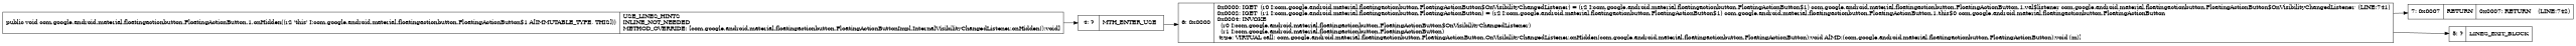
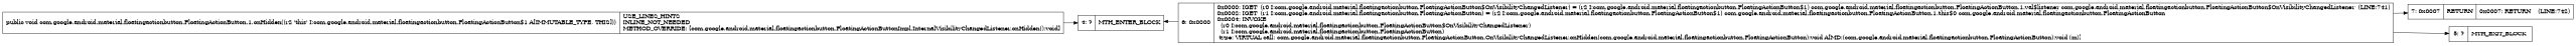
  digraph {
    rankdir=LR
    node [shape=record]
-   n1 [label="{4\:\ ?|MTH_ENTER_USE\l}"]
+   n1 [label="{4\:\ ?|MTH_ENTER_BLOCK\l}"]
    n2 [label="{6\:\ 0x0000|0x0000: IGET  (r0 I:com.google.android.material.floatingactionbutton.FloatingActionButton$OnVisibilityChangedListener) = (r2 I:com.google.android.material.floatingactionbutton.FloatingActionButton$1) com.google.android.material.floatingactionbutton.FloatingActionButton.1.val$listener com.google.android.material.floatingactionbutton.FloatingActionButton$OnVisibilityChangedListener  (LINE:741)\l0x0002: IGET  (r1 I:com.google.android.material.floatingactionbutton.FloatingActionButton) = (r2 I:com.google.android.material.floatingactionbutton.FloatingActionButton$1) com.google.android.material.floatingactionbutton.FloatingActionButton.1.this$0 com.google.android.material.floatingactionbutton.FloatingActionButton \l0x0004: INVOKE  \l  (r0 I:com.google.android.material.floatingactionbutton.FloatingActionButton$OnVisibilityChangedListener)\l  (r1 I:com.google.android.material.floatingactionbutton.FloatingActionButton)\l type: VIRTUAL call: com.google.android.material.floatingactionbutton.FloatingActionButton.OnVisibilityChangedListener.onHidden(com.google.android.material.floatingactionbutton.FloatingActionButton):void A[MD:(com.google.android.material.floatingactionbutton.FloatingActionButton):void (m)]\l}"]
    n3 [label="{7\:\ 0x0007|RETURN\l|0x0007: RETURN    (LINE:742)\l}"]
-   n4 [label="{5\:\ ?|LINES_EXIT_BLOCK\l}"]
+   n4 [label="{5\:\ ?|MTH_EXIT_BLOCK\l}"]
    n5 [label="{public void com.google.android.material.floatingactionbutton.FloatingActionButton.1.onHidden((r2 'this' I:com.google.android.material.floatingactionbutton.FloatingActionButton$1 A[IMMUTABLE_TYPE, THIS]))  | USE_LINES_HINTS\lINLINE_NOT_NEEDED\lMETHOD_OVERRIDE: [com.google.android.material.floatingactionbutton.FloatingActionButtonImpl.InternalVisibilityChangedListener.onHidden():void]\l}"]
-   n1 -> n2
+   n2 -> n1
    n2 -> n3
    n2 -> n4
    n5 -> n1
  }
